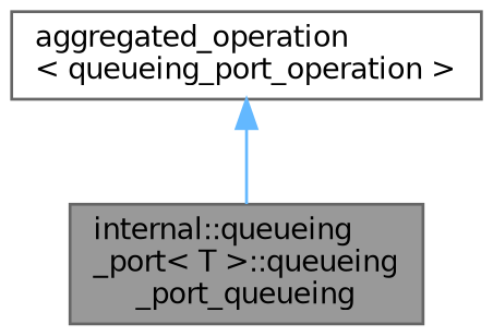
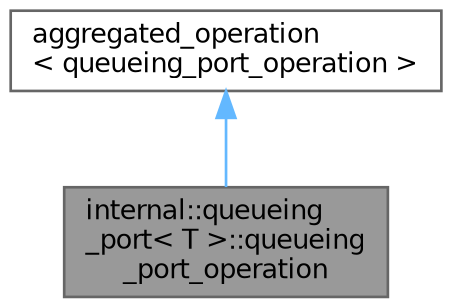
  digraph {
    node [color=gray40 fontname=Helvetica fontsize=10 shape=box style=filled]
-   n1 [fillcolor=grey60 fontcolor=black height=0.2 label="internal::queueing\l_port\< T \>::queueing\l_port_queueing" width=0.4]
+   n1 [fillcolor=grey60 fontcolor=black height=0.2 label="internal::queueing\l_port\< T \>::queueing\l_port_operation" width=0.4]
    n2 [fillcolor=white height=0.2 label="aggregated_operation\l\< queueing_port_operation \>" width=0.4]
    n2 -> n1 [color=steelblue1 dir=back fontname=Helvetica fontsize=10 labelfontname=Helvetica labelfontsize=10 style=solid]
  }
